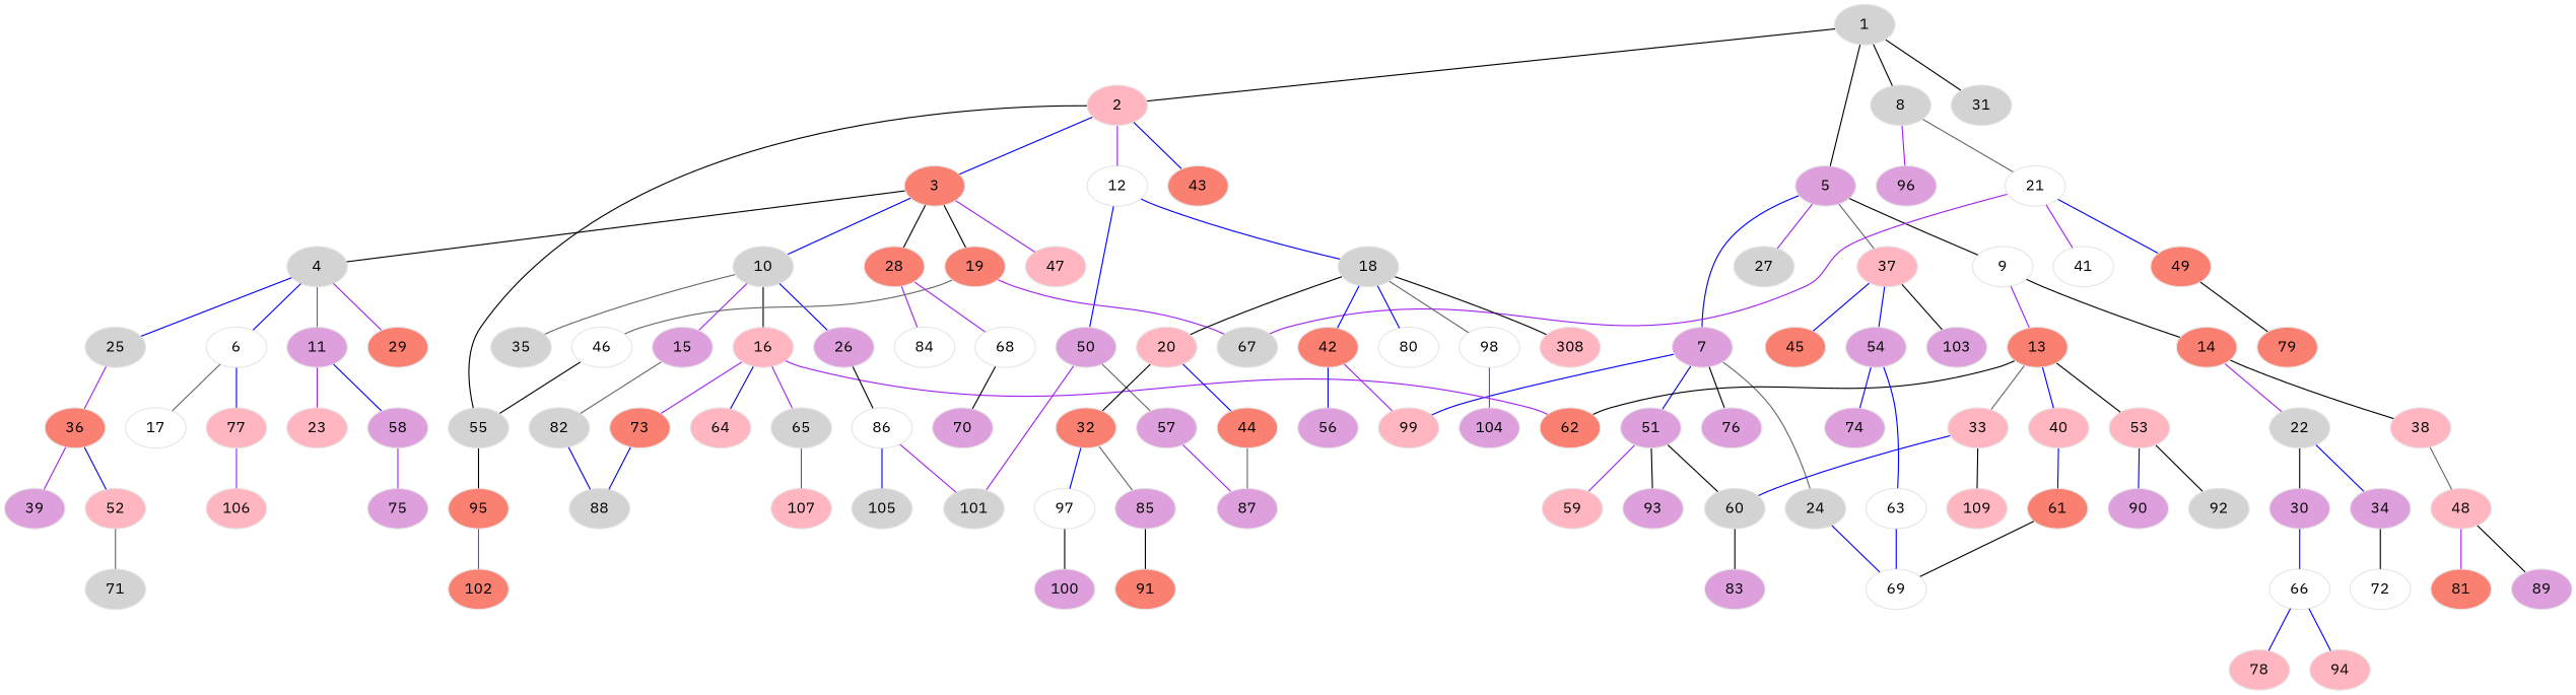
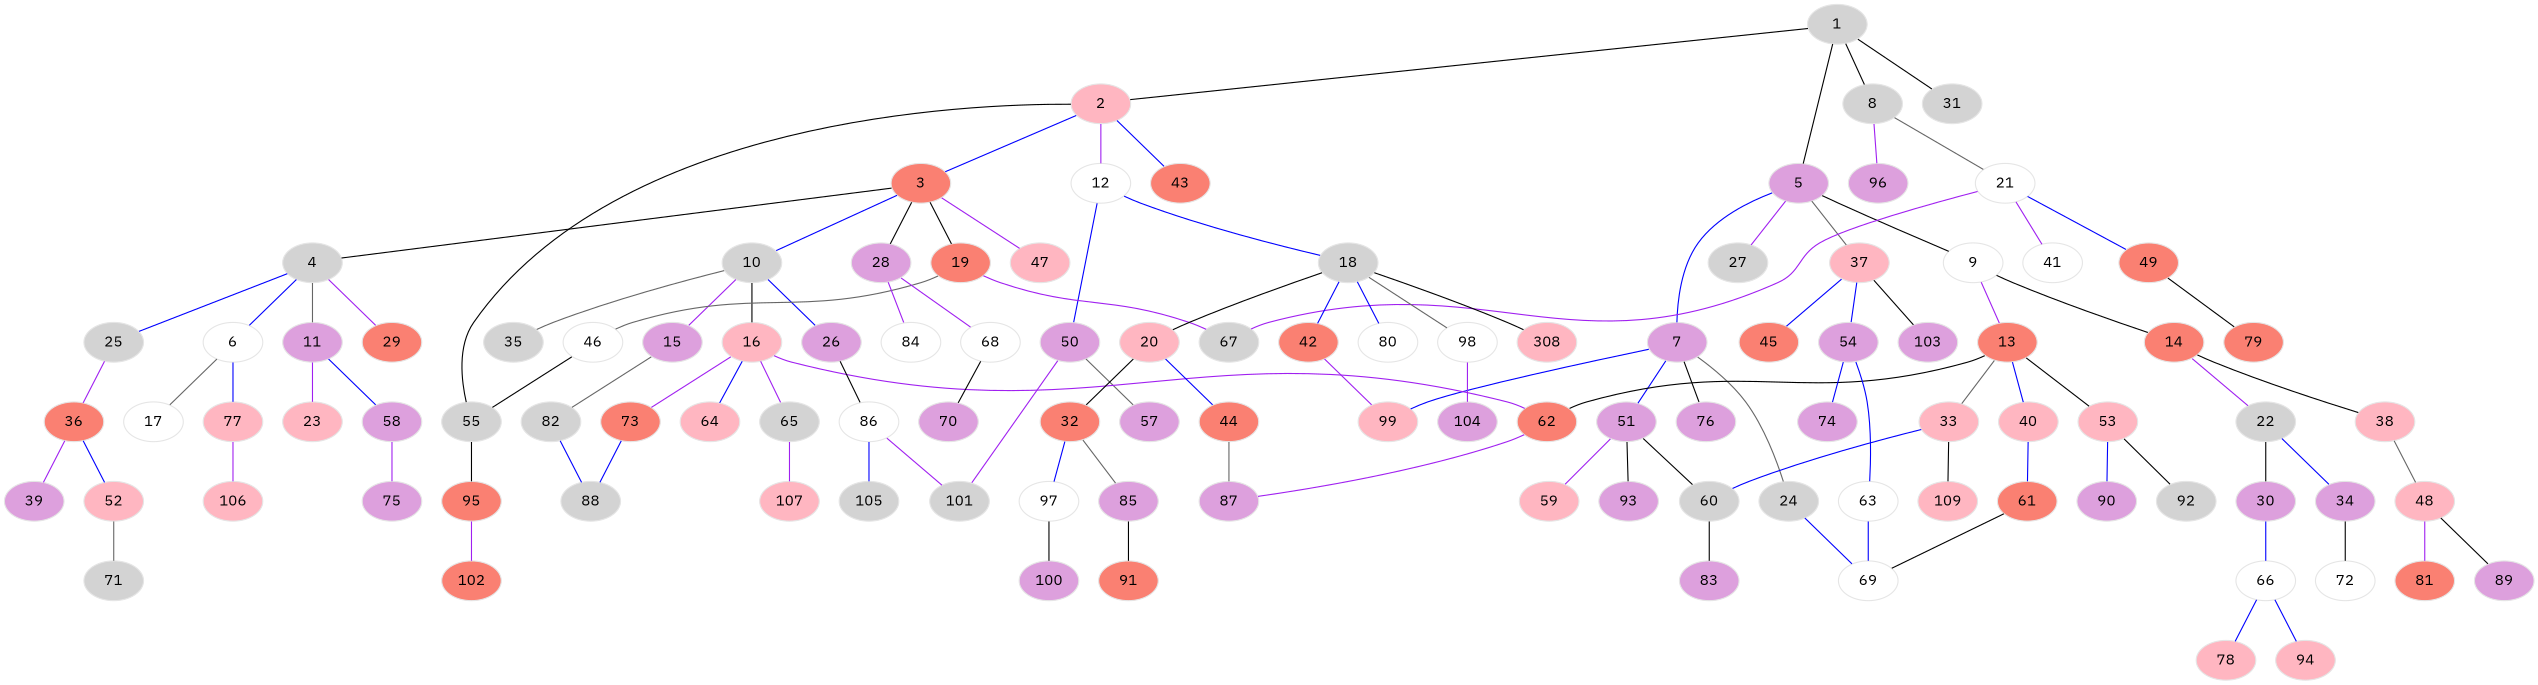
  graph {
    fontname="IBM Plex Sans"
    node [color=gray90 fillcolor=plum fontname="IBM Plex Sans" style=filled]
    edge [color=blue fontname="IBM Plex Sans"]
    1 [fillcolor=lightgrey]
    2 [fillcolor=lightpink]
    5
    8 [fillcolor=lightgrey]
    31 [fillcolor=lightgrey]
    3 [fillcolor=salmon]
    12 [fillcolor=white]
    43 [fillcolor=salmon]
    55 [fillcolor=lightgrey]
    7
    9 [fillcolor=white]
    27 [fillcolor=lightgrey]
    37 [fillcolor=lightpink]
    21 [fillcolor=white]
    96
    4 [fillcolor=lightgrey]
    10 [fillcolor=lightgrey]
    19 [fillcolor=salmon]
-   28 [fillcolor=salmon]
+   28
    47 [fillcolor=lightpink]
    18 [fillcolor=lightgrey]
    50
    95 [fillcolor=salmon]
    6 [fillcolor=white]
    11
    25 [fillcolor=lightgrey]
    29 [fillcolor=salmon]
    15
    16 [fillcolor=lightpink]
    26
    35 [fillcolor=lightgrey]
    46 [fillcolor=white]
    67 [fillcolor=lightgrey]
    68 [fillcolor=white]
    84 [fillcolor=white]
    17 [fillcolor=white]
    77 [fillcolor=lightpink]
    23 [fillcolor=lightpink]
    58
    36 [fillcolor=salmon]
    24 [fillcolor=lightgrey]
    51
    76
    99 [fillcolor=lightpink]
    13 [fillcolor=salmon]
    14 [fillcolor=salmon]
    45 [fillcolor=salmon]
    54
    103
    106 [fillcolor=lightpink]
    69 [fillcolor=white]
    60 [fillcolor=lightgrey]
    59 [fillcolor=lightpink]
    93
    41 [fillcolor=white]
    49 [fillcolor=salmon]
    33 [fillcolor=lightpink]
    40 [fillcolor=lightpink]
    53 [fillcolor=lightpink]
    62 [fillcolor=salmon]
    22 [fillcolor=lightgrey]
    38 [fillcolor=lightpink]
    82 [fillcolor=lightgrey]
    64 [fillcolor=lightpink]
    65 [fillcolor=lightgrey]
    73 [fillcolor=salmon]
    86 [fillcolor=white]
    75
    20 [fillcolor=lightpink]
    42 [fillcolor=salmon]
    80 [fillcolor=white]
    98 [fillcolor=white]
    n73 [fillcolor=lightpink label=308]
    57
    101 [fillcolor=lightgrey]
    109 [fillcolor=lightpink]
    61 [fillcolor=salmon]
    90
    92 [fillcolor=lightgrey]
    30
    34
    48 [fillcolor=lightpink]
    88 [fillcolor=lightgrey]
    107 [fillcolor=lightpink]
    32 [fillcolor=salmon]
    44 [fillcolor=salmon]
-   56
    104
    85
    97 [fillcolor=white]
    87
    79 [fillcolor=salmon]
    66 [fillcolor=white]
    72 [fillcolor=white]
    39
    52 [fillcolor=lightpink]
    105 [fillcolor=lightgrey]
    70
    78 [fillcolor=lightpink]
    94 [fillcolor=lightpink]
    91 [fillcolor=salmon]
    100
    83
    71 [fillcolor=lightgrey]
    63 [fillcolor=white]
    74
    81 [fillcolor=salmon]
    89
    102 [fillcolor=salmon]
    1 -- 2 [color=black]
    1 -- 5 [color=black]
    1 -- 8 [color=black]
    1 -- 31 [color=black]
    2 -- 3
    2 -- 12 [color=purple]
    2 -- 43
    2 -- 55 [color=black]
    5 -- 7
    5 -- 9 [color=black]
    5 -- 27 [color=purple]
    5 -- 37 [color=gray40]
    8 -- 21 [color=gray40]
    8 -- 96 [color=purple]
    3 -- 4 [color=black]
    3 -- 10
    3 -- 19 [color=black]
    3 -- 28 [color=black]
    3 -- 47 [color=purple]
    12 -- 18
    12 -- 50
    55 -- 95 [color=black]
    7 -- 24 [color=gray40]
    7 -- 51
    7 -- 76 [color=black]
    7 -- 99
    9 -- 13 [color=purple]
    9 -- 14 [color=black]
    37 -- 45
    37 -- 54
    37 -- 103 [color=black]
    21 -- 67 [color=purple]
    21 -- 41 [color=purple]
    21 -- 49
    4 -- 6
    4 -- 11 [color=gray40]
    4 -- 25
    4 -- 29 [color=purple]
    10 -- 15 [color=purple]
    10 -- 16 [color=black]
    10 -- 26
    10 -- 35 [color=gray40]
    19 -- 46 [color=gray40]
    19 -- 67 [color=purple]
    28 -- 68 [color=purple]
    28 -- 84 [color=purple]
    18 -- 20 [color=black]
    18 -- 42
    18 -- 80
    18 -- 98 [color=gray40]
    18 -- n73 [color=black]
    50 -- 57 [color=gray40]
    50 -- 101 [color=purple]
    95 -- 102 [color=purple]
    6 -- 17 [color=gray40]
    6 -- 77
    11 -- 23 [color=purple]
    11 -- 58
    25 -- 36 [color=purple]
    15 -- 82 [color=gray40]
    16 -- 62 [color=purple]
    16 -- 64
    16 -- 65 [color=purple]
    16 -- 73 [color=purple]
    26 -- 86 [color=black]
    46 -- 55 [color=black]
    68 -- 70 [color=black]
    77 -- 106 [color=purple]
    58 -- 75 [color=purple]
    36 -- 39 [color=purple]
    36 -- 52
    24 -- 69
    51 -- 60 [color=black]
    51 -- 59 [color=purple]
    51 -- 93 [color=black]
    13 -- 33 [color=gray40]
    13 -- 40
    13 -- 53 [color=black]
    13 -- 62 [color=black]
    14 -- 22 [color=purple]
    14 -- 38 [color=black]
    54 -- 63
    54 -- 74
    60 -- 83 [color=black]
    49 -- 79 [color=black]
    33 -- 60
    33 -- 109 [color=black]
    40 -- 61
    53 -- 90
    53 -- 92 [color=black]
    22 -- 30 [color=black]
    22 -- 34
    38 -- 48 [color=gray40]
    82 -- 88
    65 -- 107 [color=purple]
    73 -- 88
    86 -- 101 [color=purple]
    86 -- 105
    20 -- 32 [color=black]
    20 -- 44
    42 -- 99 [color=purple]
-   42 -- 56
    98 -- 104 [color=purple]
-   57 -- 87 [color=purple]
+   62 -- 87 [color=purple]
    61 -- 69 [color=black]
    30 -- 66
    34 -- 72 [color=black]
    48 -- 81 [color=purple]
    48 -- 89 [color=black]
    32 -- 85 [color=gray40]
    32 -- 97
    44 -- 87 [color=gray40]
    85 -- 91 [color=black]
    97 -- 100 [color=black]
    66 -- 78
    66 -- 94
    52 -- 71 [color=gray40]
    63 -- 69
  }
